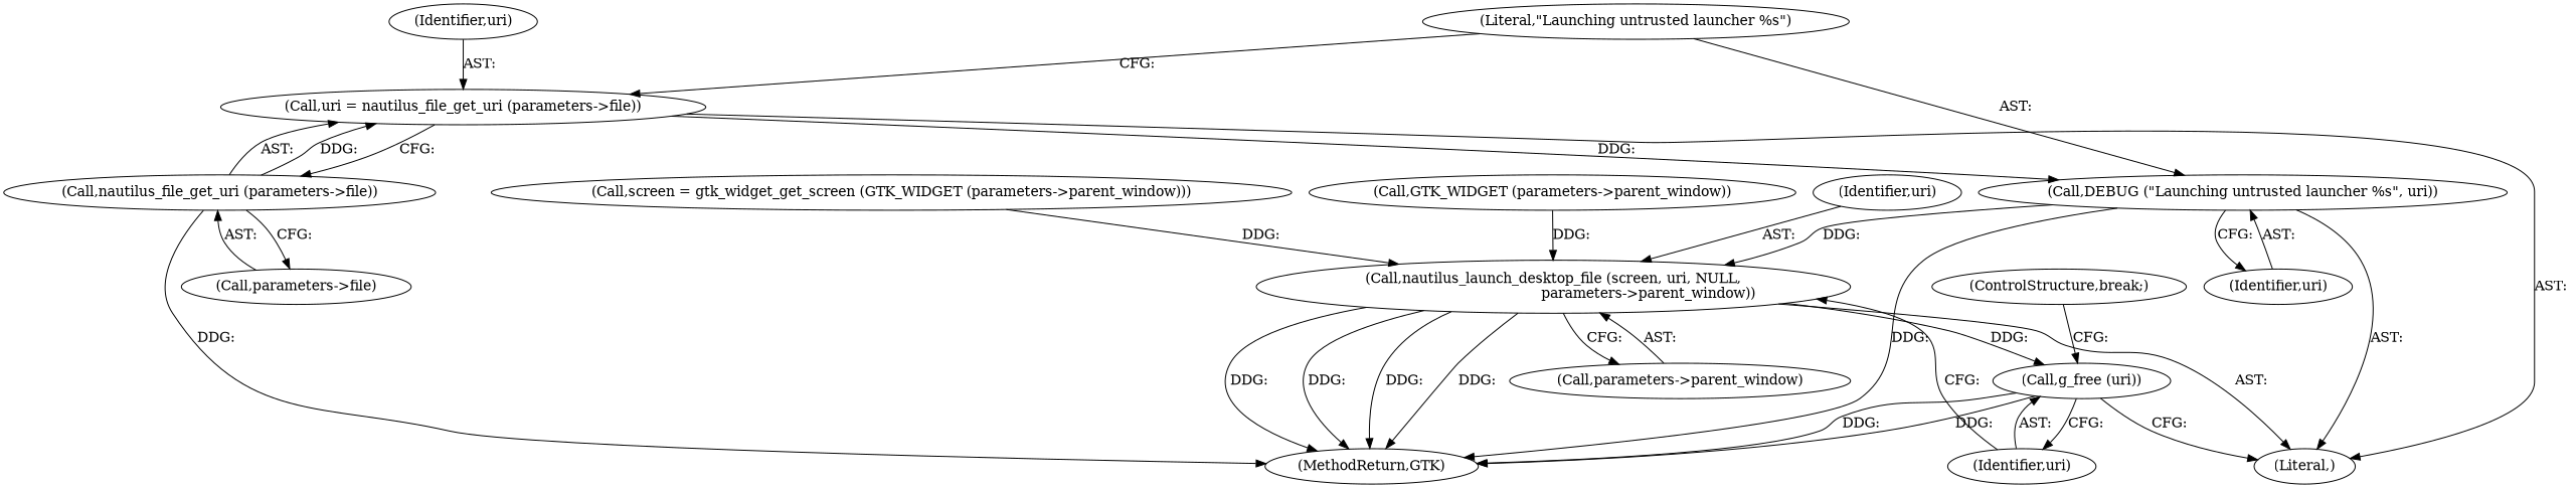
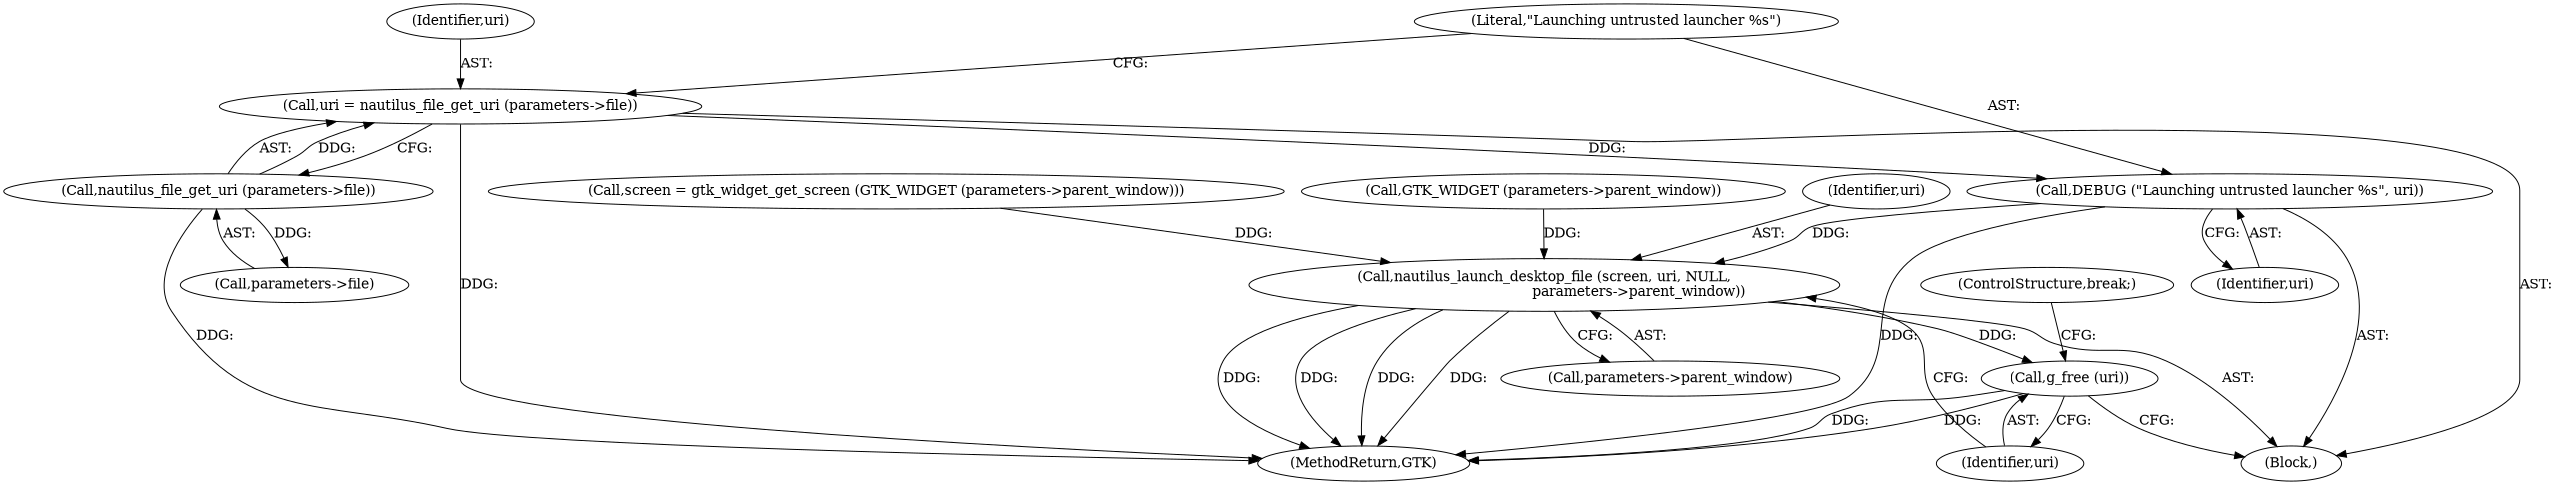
  digraph {
    n1 [label="(Call,uri = nautilus_file_get_uri (parameters->file))"]
    n2 [label="(Call,nautilus_file_get_uri (parameters->file))"]
    n3 [label="(Call,DEBUG (\"Launching untrusted launcher %s\", uri))"]
-   n4 [label="(Literal,)"]
+   n4 [label="(Block,)"]
    n5 [label="(MethodReturn,GTK)"]
    n6 [label="(Call,parameters->file)"]
    n7 [label="(Call,nautilus_launch_desktop_file (screen, uri, NULL,\n                                           parameters->parent_window))"]
    n8 [label="(Identifier,uri)"]
    n9 [label="(Call,g_free (uri))"]
    n10 [label="(Call,parameters->parent_window)"]
    n11 [label="(Identifier,uri)"]
    n12 [label="(Identifier,uri)"]
    n13 [label="(ControlStructure,break;)"]
    n14 [label="(Identifier,uri)"]
    n15 [label="(Call,screen = gtk_widget_get_screen (GTK_WIDGET (parameters->parent_window)))"]
    n16 [label="(Literal,\"Launching untrusted launcher %s\")"]
    n17 [label="(Call,GTK_WIDGET (parameters->parent_window))"]
    n1 -> n2 [label="CFG: "]
    n1 -> n3 [label="DDG: "]
    n1 -> n4 [label="AST: "]
+   n1 -> n5 [label="DDG: "]
    n2 -> n1 [label="AST: "]
    n2 -> n1 [label="DDG: "]
    n2 -> n5 [label="DDG: "]
-   n2 -> n6 [label="CFG: "]
+   n2 -> n6 [label="DDG: "]
    n3 -> n4 [label="AST: "]
    n3 -> n5 [label="DDG: "]
    n3 -> n7 [label="DDG: "]
    n3 -> n8 [label="CFG: "]
    n6 -> n2 [label="AST: "]
    n7 -> n4 [label="AST: "]
    n7 -> n5 [label="DDG: "]
    n7 -> n5 [label="DDG: "]
    n7 -> n5 [label="DDG: "]
    n7 -> n5 [label="DDG: "]
    n7 -> n9 [label="DDG: "]
    n7 -> n10 [label="CFG: "]
    n8 -> n3 [label="AST: "]
    n9 -> n4 [label="CFG: "]
    n9 -> n5 [label="DDG: "]
    n9 -> n5 [label="DDG: "]
    n9 -> n11 [label="CFG: "]
    n10 -> n7 [label="AST: "]
    n11 -> n7 [label="CFG: "]
    n11 -> n9 [label="AST: "]
    n12 -> n1 [label="AST: "]
    n13 -> n9 [label="CFG: "]
    n14 -> n7 [label="AST: "]
    n15 -> n7 [label="DDG: "]
    n16 -> n1 [label="CFG: "]
    n16 -> n3 [label="AST: "]
    n17 -> n7 [label="DDG: "]
  }
